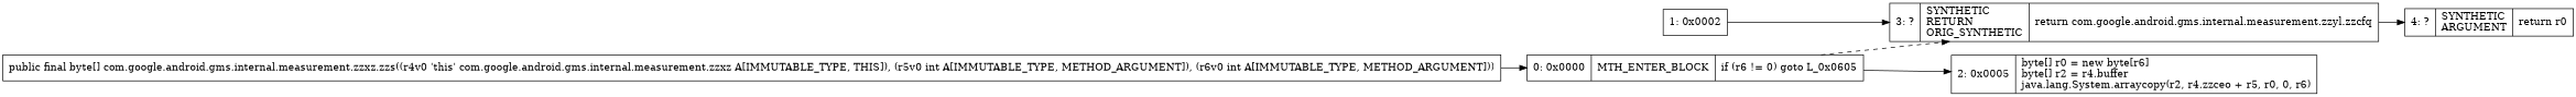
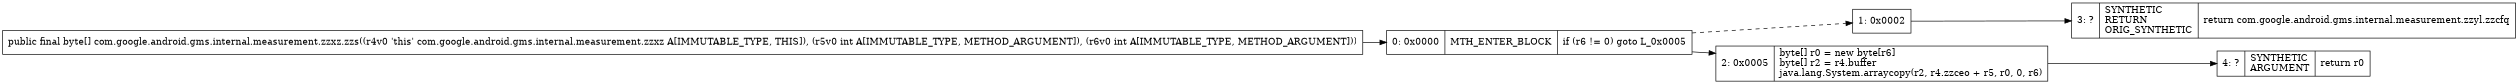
  digraph {
    rankdir=LR
    node [shape=record]
-   n1 [label="{0\:\ 0x0000|MTH_ENTER_BLOCK\l|if (r6 != 0) goto L_0x0605\l}"]
+   n1 [label="{0\:\ 0x0000|MTH_ENTER_BLOCK\l|if (r6 != 0) goto L_0x0005\l}"]
    n2 [label="{1\:\ 0x0002}"]
    n3 [label="{2\:\ 0x0005|byte[] r0 = new byte[r6]\lbyte[] r2 = r4.buffer\ljava.lang.System.arraycopy(r2, r4.zzceo + r5, r0, 0, r6)\l}"]
    n4 [label="{3\:\ ?|SYNTHETIC\lRETURN\lORIG_SYNTHETIC\l|return com.google.android.gms.internal.measurement.zzyl.zzcfq\l}"]
    n5 [label="{4\:\ ?|SYNTHETIC\lARGUMENT\l|return r0\l}"]
    n6 [label="{public final byte[] com.google.android.gms.internal.measurement.zzxz.zzs((r4v0 'this' com.google.android.gms.internal.measurement.zzxz A[IMMUTABLE_TYPE, THIS]), (r5v0 int A[IMMUTABLE_TYPE, METHOD_ARGUMENT]), (r6v0 int A[IMMUTABLE_TYPE, METHOD_ARGUMENT])) }"]
-   n1 -> n4 [style=dashed]
+   n1 -> n2 [style=dashed]
    n1 -> n3
    n2 -> n4
-   n4 -> n5
+   n3 -> n5
    n6 -> n1
  }
